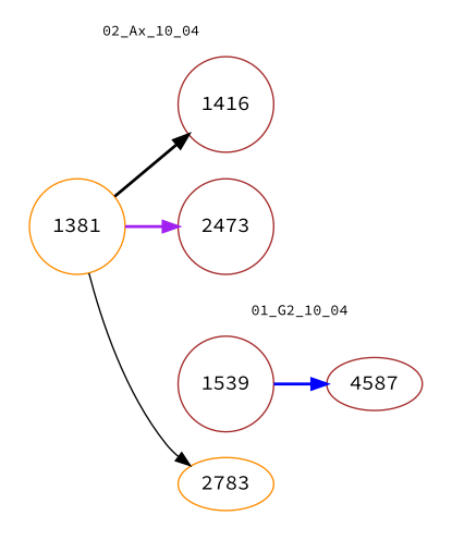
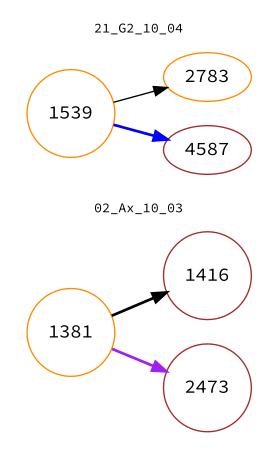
  digraph {
    fontname="Source Code Pro"
    rankdir=LR
    node [color=darkorange fontname="Source Code Pro" shape=circle]
    edge [color=black fontname="Source Code Pro" style=bold]
    n1 [label=1381]
    n2 [color=brown label=2473]
    n3 [color=brown label=1416]
-   n4 [color=brown label=1539]
+   n4 [label=1539]
    n5 [color=brown label=4587 shape=ellipse]
    n6 [label=2783 shape=ellipse]
    subgraph cluster_1 {
      color=white
      fontsize=10
-     label="02_Ax_10_04"
+     label="02_Ax_10_03"
      n1
      n2
      n3
    }
    subgraph cluster_2 {
      color=white
      fontsize=10
-     label="01_G2_10_04"
+     label="21_G2_10_04"
      n4
      n5
      n6
    }
    n1 -> n2 [color=purple]
    n1 -> n3
    n4 -> n5 [color=blue]
-   n1 -> n6 [style=solid]
+   n4 -> n6 [style=solid]
  }
